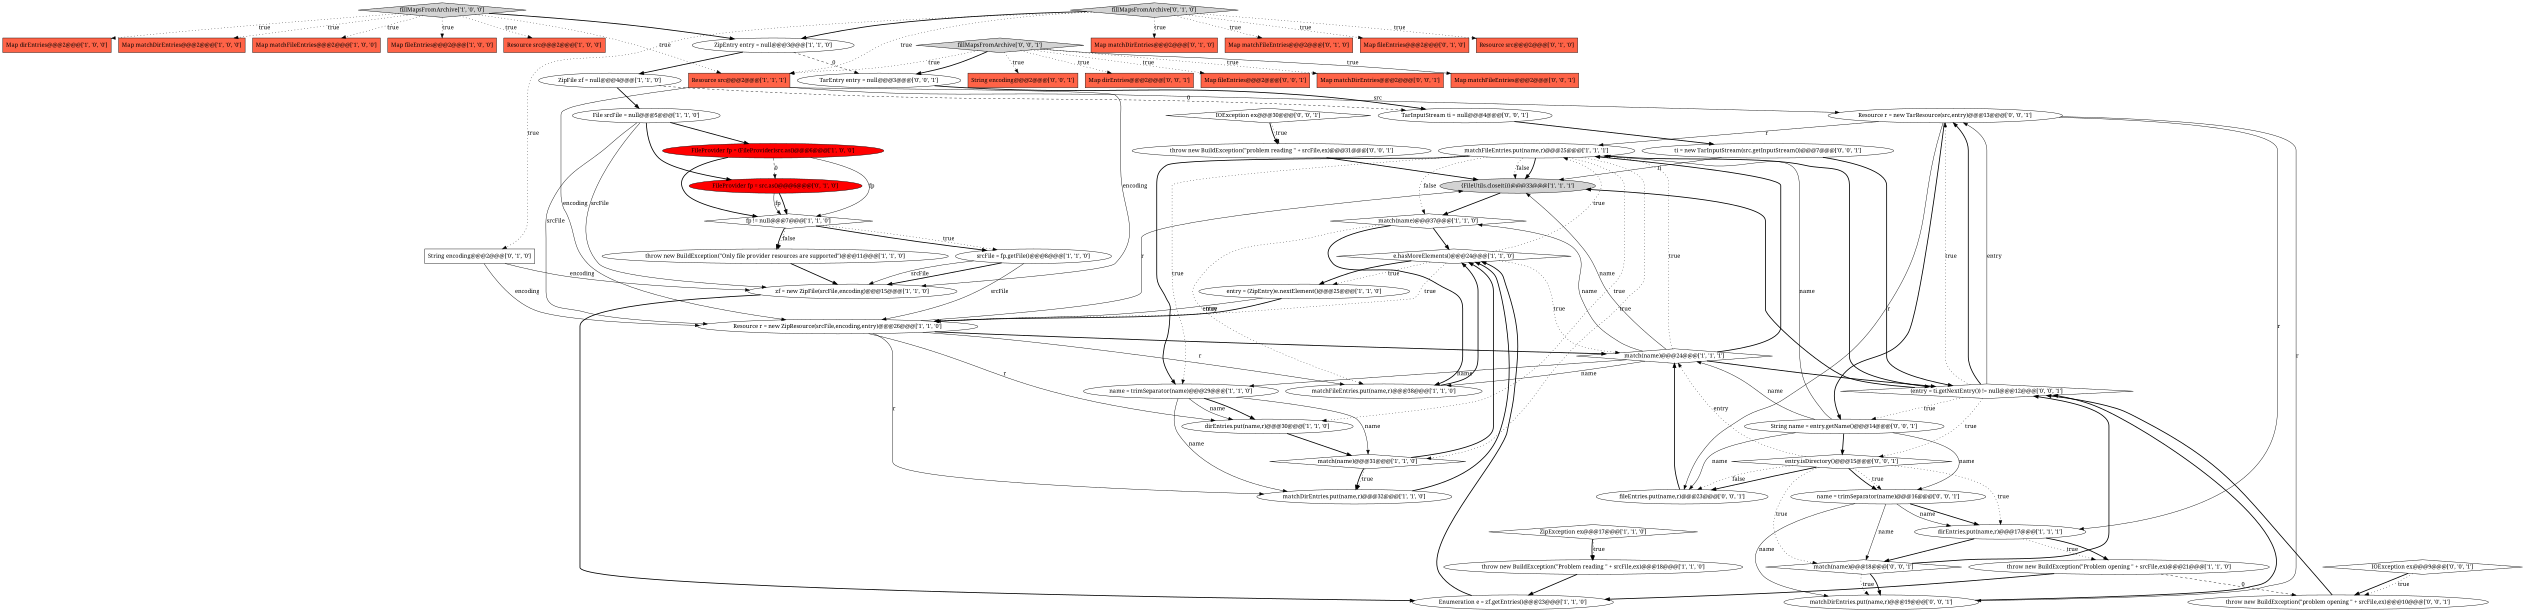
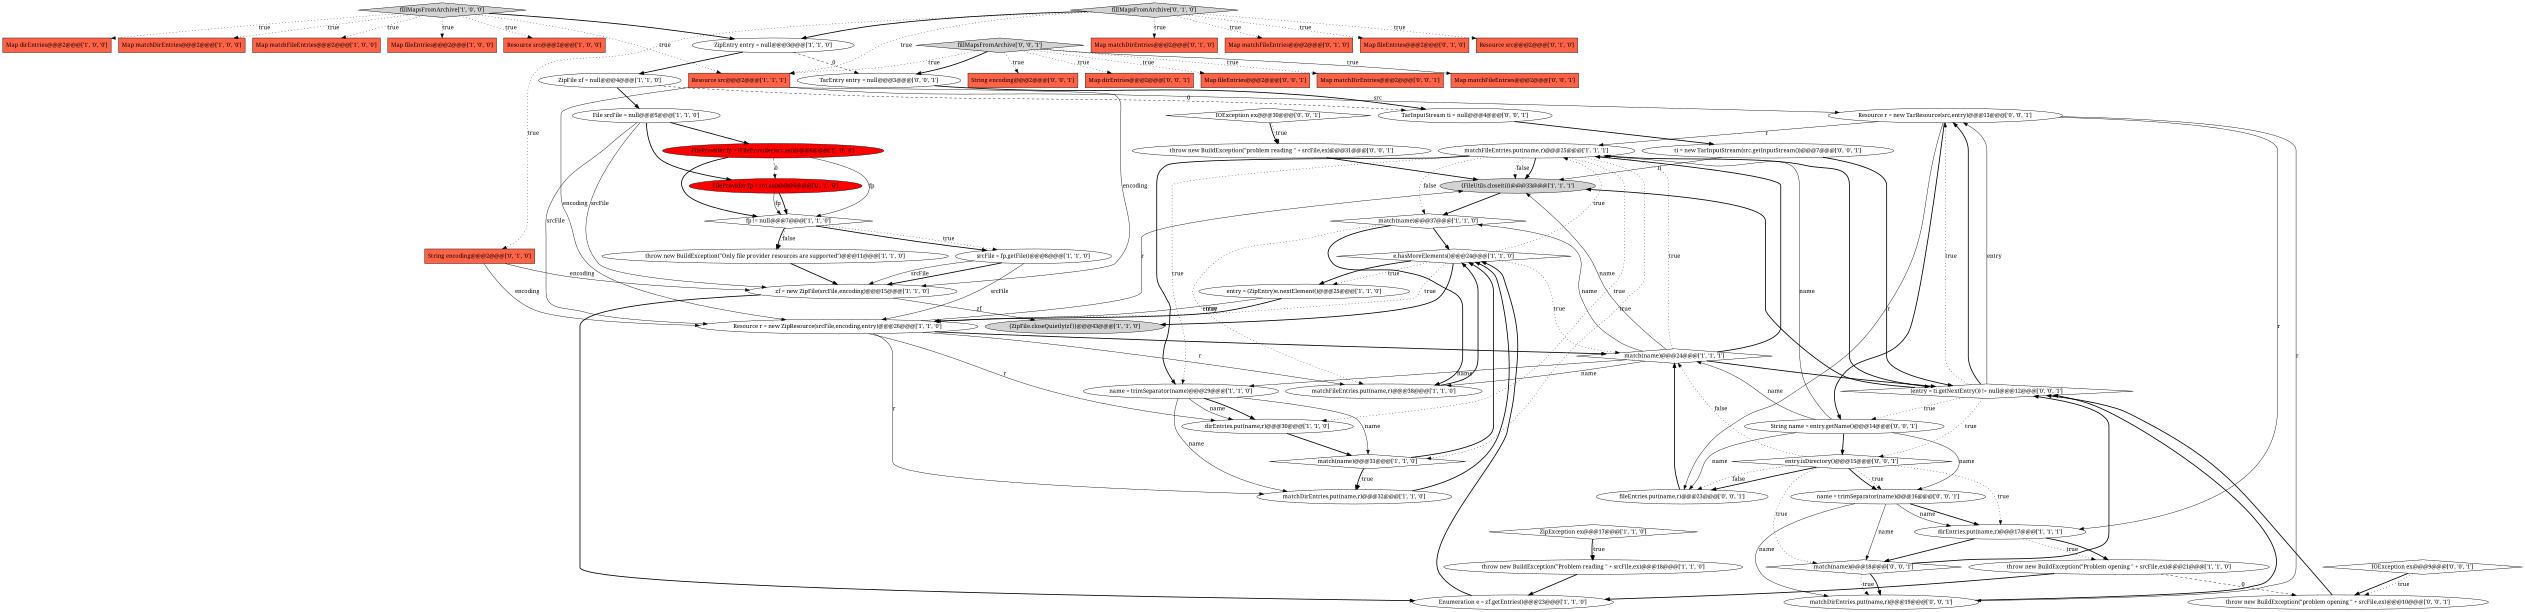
  digraph {
    fontname="Noto Serif"
    node [fillcolor=white fontname="Noto Serif" shape=ellipse style=filled]
    edge [fontname="Noto Serif" style=bold]
    n1 [fillcolor=tomato label="Map dirEntries@@@2@@@['1', '0', '0']" shape=box]
    n2 [label="matchFileEntries.put(name,r)@@@25@@@['1', '1', '1']"]
    n3 [fillcolor=lightgray label="{FileUtils.close(ti)}@@@33@@@['1', '1', '1']"]
    n4 [label="(entry = ti.getNextEntry()) != null@@@12@@@['0', '0', '1']" shape=diamond]
    n5 [label="match(name)@@@31@@@['1', '1', '0']" shape=diamond]
    n6 [label="dirEntries.put(name,r)@@@30@@@['1', '1', '0']"]
    n7 [label="match(name)@@@37@@@['1', '1', '0']" shape=diamond]
    n8 [label="name = trimSeparator(name)@@@29@@@['1', '1', '0']"]
    n9 [label="String name = entry.getName()@@@14@@@['0', '0', '1']"]
    n10 [label="Resource r = new TarResource(src,entry)@@@13@@@['0', '0', '1']"]
    n11 [label="entry.isDirectory()@@@15@@@['0', '0', '1']" shape=diamond]
    n12 [label="e.hasMoreElements()@@@24@@@['1', '1', '0']" shape=diamond]
    n13 [label="matchDirEntries.put(name,r)@@@32@@@['1', '1', '0']"]
    n14 [label="matchFileEntries.put(name,r)@@@38@@@['1', '1', '0']"]
    n15 [fillcolor=tomato label="Map matchFileEntries@@@2@@@['0', '0', '1']" shape=box]
    n16 [fillcolor=tomato label="String encoding@@@2@@@['0', '0', '1']" shape=box]
    n17 [label="match(name)@@@18@@@['0', '0', '1']" shape=diamond]
    n18 [label="matchDirEntries.put(name,r)@@@19@@@['0', '0', '1']"]
    n19 [fillcolor=tomato label="Map matchDirEntries@@@2@@@['1', '0', '0']" shape=box]
    n20 [label="File srcFile = null@@@5@@@['1', '1', '0']"]
    n21 [label="zf = new ZipFile(srcFile,encoding)@@@15@@@['1', '1', '0']"]
    n22 [fillcolor=red label="FileProvider fp = (FileProvider)src.as()@@@6@@@['1', '0', '0']"]
    n23 [fillcolor=red label="FileProvider fp = src.as()@@@6@@@['0', '1', '0']"]
    n24 [label="Resource r = new ZipResource(srcFile,encoding,entry)@@@26@@@['1', '1', '0']"]
    n25 [label="Enumeration e = zf.getEntries()@@@23@@@['1', '1', '0']"]
+   n26 [fillcolor=lightgray label="{ZipFile.closeQuietly(zf)}@@@43@@@['1', '1', '0']"]
    n27 [label="fp != null@@@7@@@['1', '1', '0']" shape=diamond]
    n28 [label="match(name)@@@24@@@['1', '1', '1']" shape=diamond]
    n29 [label="IOException ex@@@9@@@['0', '0', '1']" shape=diamond]
    n30 [label="throw new BuildException(\"problem opening \" + srcFile,ex)@@@10@@@['0', '0', '1']"]
    n31 [fillcolor=tomato label="Map dirEntries@@@2@@@['0', '0', '1']" shape=box]
    n32 [fillcolor=tomato label="Map matchDirEntries@@@2@@@['0', '1', '0']" shape=box]
    n33 [label="throw new BuildException(\"problem reading \" + srcFile,ex)@@@31@@@['0', '0', '1']"]
    n34 [label="dirEntries.put(name,r)@@@17@@@['1', '1', '1']"]
    n35 [label="throw new BuildException(\"Problem opening \" + srcFile,ex)@@@21@@@['1', '1', '0']"]
    n36 [label="entry = (ZipEntry)e.nextElement()@@@25@@@['1', '1', '0']"]
    n37 [label="throw new BuildException(\"Problem reading \" + srcFile,ex)@@@18@@@['1', '1', '0']"]
    n38 [label="name = trimSeparator(name)@@@16@@@['0', '0', '1']"]
    n39 [label="fileEntries.put(name,r)@@@23@@@['0', '0', '1']"]
-   n40 [label="String encoding@@@2@@@['0', '1', '0']" shape=box]
+   n40 [fillcolor=tomato label="String encoding@@@2@@@['0', '1', '0']" shape=box]
    n41 [label="ZipFile zf = null@@@4@@@['1', '1', '0']"]
    n42 [label="TarInputStream ti = null@@@4@@@['0', '0', '1']"]
    n43 [label="ti = new TarInputStream(src.getInputStream())@@@7@@@['0', '0', '1']"]
    n44 [fillcolor=tomato label="Resource src@@@2@@@['1', '1', '1']" shape=box]
    n45 [fillcolor=lightgray label="fillMapsFromArchive['0', '0', '1']" shape=diamond]
    n46 [fillcolor=tomato label="Map fileEntries@@@2@@@['0', '0', '1']" shape=box]
    n47 [label="TarEntry entry = null@@@3@@@['0', '0', '1']"]
    n48 [fillcolor=tomato label="Map matchDirEntries@@@2@@@['0', '0', '1']" shape=box]
    n49 [fillcolor=tomato label="Map matchFileEntries@@@2@@@['1', '0', '0']" shape=box]
    n50 [label="srcFile = fp.getFile()@@@8@@@['1', '1', '0']"]
    n51 [label="ZipException ex@@@17@@@['1', '1', '0']" shape=diamond]
    n52 [fillcolor=tomato label="Map fileEntries@@@2@@@['1', '0', '0']" shape=box]
    n53 [fillcolor=tomato label="Map matchFileEntries@@@2@@@['0', '1', '0']" shape=box]
    n54 [label="ZipEntry entry = null@@@3@@@['1', '1', '0']"]
    n55 [fillcolor=lightgray label="fillMapsFromArchive['1', '0', '0']" shape=diamond]
    n56 [fillcolor=tomato label="Resource src@@@2@@@['1', '0', '0']" shape=box]
    n57 [label="throw new BuildException(\"Only file provider resources are supported\")@@@11@@@['1', '1', '0']"]
    n58 [fillcolor=tomato label="Map fileEntries@@@2@@@['0', '1', '0']" shape=box]
    n59 [label="IOException ex@@@30@@@['0', '0', '1']" shape=diamond]
    n60 [fillcolor=lightgray label="fillMapsFromArchive['0', '1', '0']" shape=diamond]
    n61 [fillcolor=tomato label="Resource src@@@2@@@['0', '1', '0']" shape=box]
    n2 -> n3
    n2 -> n3 [label=false style=dotted]
    n2 -> n4
    n2 -> n5 [label=true style=dotted]
    n2 -> n6 [label=true style=dotted]
    n2 -> n7 [label=false style=dotted]
    n2 -> n8
    n2 -> n8 [label=true style=dotted]
    n3 -> n7
    n4 -> n3
    n4 -> n9 [label=true style=dotted]
    n4 -> n10 [label=true style=dotted]
    n4 -> n10
    n4 -> n10 [label=entry style=solid]
    n4 -> n11 [label=true style=dotted]
    n5 -> n12
    n5 -> n13
    n5 -> n13 [label=true style=dotted]
    n6 -> n5
    n7 -> n12
    n7 -> n14 [label=true style=dotted]
    n7 -> n14
    n8 -> n5 [label=name style=solid]
    n8 -> n6 [label=name style=solid]
    n8 -> n6
    n8 -> n13 [label=name style=solid]
    n9 -> n2 [label=name style=solid]
    n9 -> n11
    n9 -> n28 [label=name style=solid]
    n9 -> n38 [label=name style=solid]
    n9 -> n39 [label=name style=solid]
    n10 -> n2 [label=r style=solid]
    n10 -> n9
    n10 -> n18 [label=r style=solid]
    n10 -> n34 [label=r style=solid]
    n10 -> n39 [label=r style=solid]
    n11 -> n17 [label=true style=dotted]
-   n11 -> n28 [label=entry style=dotted]
+   n11 -> n28 [label=false style=dotted]
    n11 -> n34 [label=true style=dotted]
    n11 -> n38
    n11 -> n38 [label=true style=dotted]
    n11 -> n39
    n11 -> n39 [label=false style=dotted]
    n12 -> n2 [label=true style=dotted]
    n12 -> n24 [label=true style=dotted]
+   n12 -> n26
    n12 -> n28 [label=true style=dotted]
    n12 -> n36
    n12 -> n36 [label=true style=dotted]
    n13 -> n12
    n14 -> n12
    n17 -> n4
    n17 -> n18
    n17 -> n18 [label=true style=dotted]
    n18 -> n4
    n20 -> n21 [label=srcFile style=solid]
    n20 -> n22
    n20 -> n23
    n20 -> n24 [label=srcFile style=solid]
    n21 -> n25
+   n21 -> n26 [label=zf style=solid]
    n22 -> n23 [label=0 style=dashed]
    n22 -> n27
    n22 -> n27 [label=fp style=solid]
    n23 -> n27
    n23 -> n27 [label=fp style=solid]
    n24 -> n3 [label=r style=solid]
    n24 -> n6 [label=r style=solid]
    n24 -> n13 [label=r style=solid]
    n24 -> n14 [label=r style=solid]
    n24 -> n28
    n25 -> n12
    n27 -> n50
    n27 -> n50 [label=true style=dotted]
    n27 -> n57
    n27 -> n57 [label=false style=dotted]
    n28 -> n2
    n28 -> n2 [label=true style=dotted]
    n28 -> n3 [label=name style=solid]
    n28 -> n4
    n28 -> n7 [label=name style=solid]
    n28 -> n8 [label=name style=solid]
    n28 -> n14 [label=name style=solid]
    n29 -> n30
    n29 -> n30 [label=true style=dotted]
    n30 -> n4
    n33 -> n3
    n34 -> n17
    n34 -> n35 [label=true style=dotted]
    n34 -> n35
    n35 -> n25
    n35 -> n30 [label=0 style=dashed]
    n36 -> n24 [label=entry style=solid]
    n36 -> n24
    n37 -> n25
    n38 -> n17 [label=name style=solid]
    n38 -> n18 [label=name style=solid]
    n38 -> n34
    n38 -> n34 [label=name style=solid]
    n39 -> n28
    n40 -> n21 [label=encoding style=solid]
    n40 -> n24 [label=encoding style=solid]
    n41 -> n20
    n41 -> n42 [label=0 style=dashed]
    n42 -> n43
    n43 -> n3 [label=ti style=solid]
    n43 -> n4
    n44 -> n10 [label=src style=solid]
    n44 -> n21 [label=encoding style=solid]
    n44 -> n24 [label=encoding style=solid]
    n45 -> n15 [label=true style=solid]
    n45 -> n16 [label=true style=dotted]
    n45 -> n31 [label=true style=dotted]
    n45 -> n44 [label=true style=dotted]
    n45 -> n46 [label=true style=dotted]
    n45 -> n47
    n45 -> n48 [label=true style=dotted]
    n47 -> n42
    n50 -> n21 [label=srcFile style=solid]
    n50 -> n21
    n50 -> n24 [label=srcFile style=solid]
    n51 -> n37
    n51 -> n37 [label=true style=dotted]
    n54 -> n41
    n54 -> n47 [label=0 style=dashed]
    n55 -> n1 [label=true style=dotted]
    n55 -> n19 [label=true style=dotted]
    n55 -> n44 [label=true style=dotted]
    n55 -> n49 [label=true style=dotted]
    n55 -> n52 [label=true style=dotted]
    n55 -> n54
    n55 -> n56 [label=true style=dotted]
    n57 -> n21
    n59 -> n33 [label=true style=dotted]
    n59 -> n33
    n60 -> n32 [label=true style=dotted]
    n60 -> n40 [label=true style=dotted]
    n60 -> n44 [label=true style=dotted]
    n60 -> n53 [label=true style=dotted]
    n60 -> n54
    n60 -> n58 [label=true style=dotted]
    n60 -> n61 [label=true style=dotted]
  }
